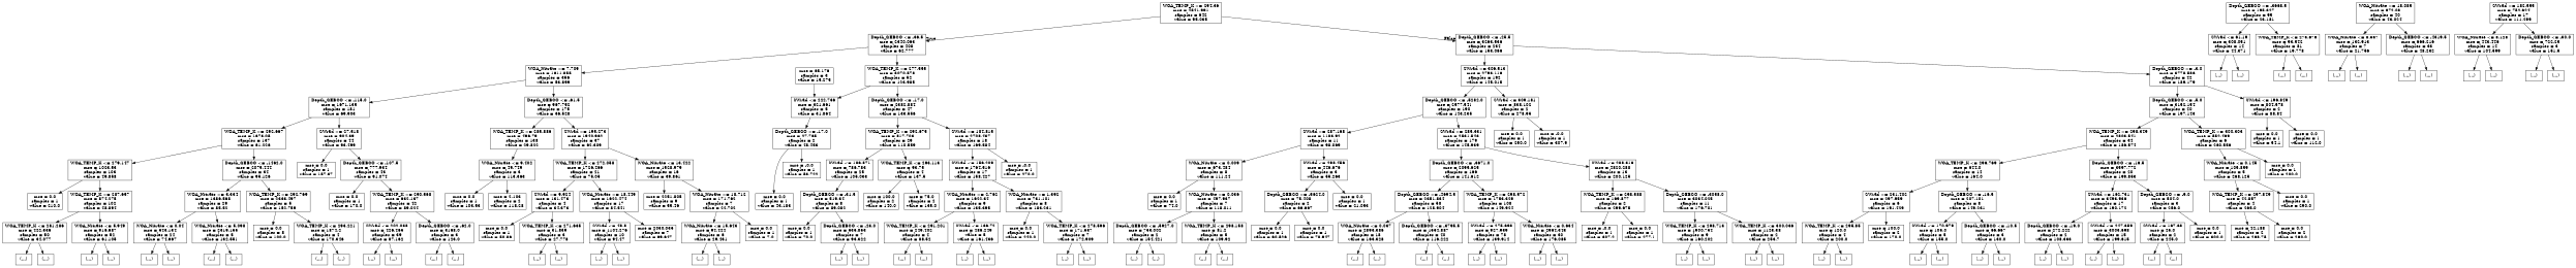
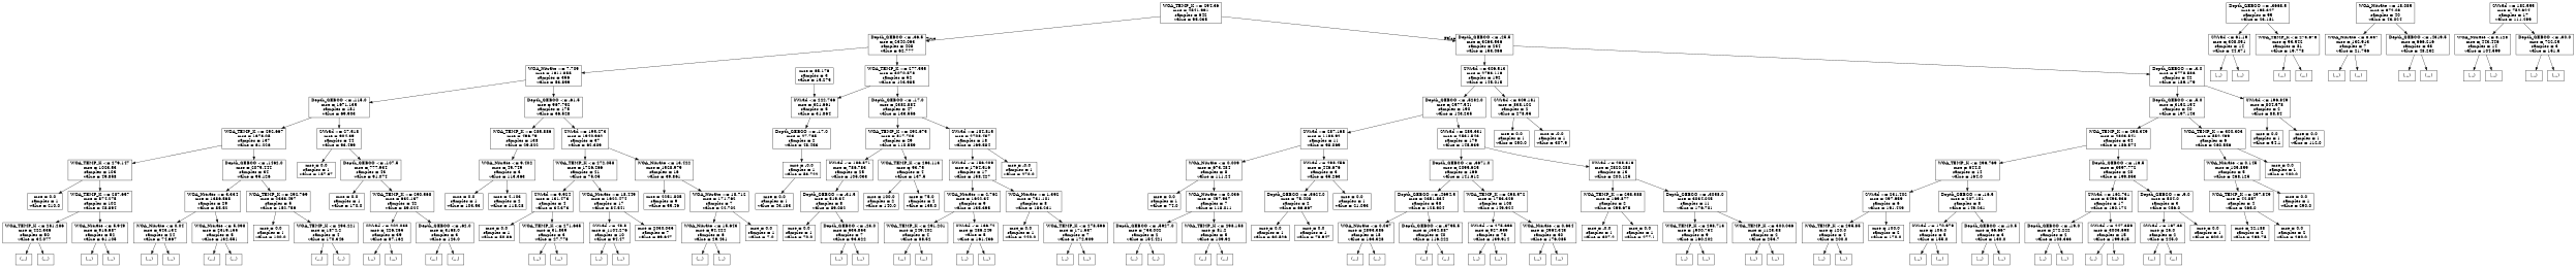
  digraph {
    node [shape=box]
    n1 [label="WOA_TEMP_K <= 294.36\nmse = 4541.991\nsamples = 642\nvalue = 95.035"]
    n2 [label="Depth_GEBCO <= -36.5\nmse = 2340.063\nsamples = 408\nvalue = 62.777"]
    n3 [label="Depth_GEBCO <= -25.5\nmse = 3263.536\nsamples = 234\nvalue = 153.066"]
    n4 [label="WOA_Nitrate <= 7.709\nmse = 1611.855\nsamples = 356\nvalue = 53.899"]
    n5 [label="WOA_TEMP_K <= 277.555\nmse = 3070.578\nsamples = 52\nvalue = 123.985"]
    n6 [label="SWrad <= 306.513\nmse = 2793.116\nsamples = 192\nvalue = 145.015"]
    n7 [label="Depth_GEBCO <= -3.0\nmse = 3778.586\nsamples = 42\nvalue = 189.179"]
    n8 [label="Depth_GEBCO <= -115.0\nmse = 1671.135\nsamples = 181\nvalue = 69.903"]
    n9 [label="Depth_GEBCO <= -61.5\nmse = 967.752\nsamples = 175\nvalue = 36.528"]
    n10 [label="SWrad <= 222.736\nmse = 321.661\nsamples = 5\nvalue = 31.864"]
    n11 [label="Depth_GEBCO <= -17.0\nmse = 2382.884\nsamples = 47\nvalue = 133.556"]
    n12 [label="WOA_TEMP_K <= 292.667\nmse = 1673.05\nsamples = 137\nvalue = 61.226"]
    n13 [label="SWrad <= 27.518\nmse = 904.39\nsamples = 44\nvalue = 93.499"]
    n14 [label="WOA_TEMP_K <= 285.886\nmse = 496.79\nsamples = 138\nvalue = 29.822"]
    n15 [label="SWrad <= 195.273\nmse = 1940.962\nsamples = 37\nvalue = 62.309"]
    n16 [label="WOA_TEMP_K <= 279.147\nmse = 1023.53\nsamples = 103\nvalue = 49.858"]
    n17 [label="Depth_GEBCO <= -1462.0\nmse = 2075.444\nsamples = 34\nvalue = 95.126"]
    n18 [label="mse = 0.0\nsamples = 1\nvalue = 157.37"]
    n19 [label="Depth_GEBCO <= -107.5\nmse = 777.934\nsamples = 43\nvalue = 91.074"]
    n20 [label="mse = 0.0\nsamples = 1\nvalue = 210.0"]
    n21 [label="WOA_TEMP_K <= 287.657\nmse = 874.275\nsamples = 102\nvalue = 48.894"]
    n22 [label="WOA_Nitrate <= 3.334\nmse = 1386.568\nsamples = 29\nvalue = 85.52"]
    n23 [label="WOA_TEMP_K <= 292.769\nmse = 2333.497\nsamples = 5\nvalue = 152.759"]
    n24 [label="WOA_TEMP_K <= 281.286\nmse = 422.336\nsamples = 50\nvalue = 34.077"]
    n25 [label="WOA_Nitrate <= 5.949\nmse = 916.687\nsamples = 52\nvalue = 61.105"]
    n26 [label="(...)"]
    n27 [label="(...)"]
    n28 [label="(...)"]
    n29 [label="(...)"]
    n30 [label="WOA_Nitrate <= 0.04\nmse = 543.134\nsamples = 24\nvalue = 74.667"]
    n31 [label="WOA_Nitrate <= 5.098\nmse = 2319.155\nsamples = 5\nvalue = 132.551"]
-   n32 [label="mse = 0.0\nsamples = 8\nvalue = 100.0"]
+   n32 [label="mse = 0.0\nsamples = 1\nvalue = 100.0"]
    n33 [label="WOA_TEMP_K <= 293.221\nmse = 1874.2\nsamples = 4\nvalue = 170.346"]
    n34 [label="(...)"]
    n35 [label="(...)"]
    n36 [label="(...)"]
    n37 [label="(...)"]
    n38 [label="(...)"]
    n39 [label="(...)"]
    n40 [label="mse = 0.0\nsamples = 1\nvalue = 170.0"]
    n41 [label="WOA_TEMP_K <= 290.568\nmse = 632.137\nsamples = 42\nvalue = 89.024"]
    n42 [label="SWrad <= 202.038\nmse = 426.465\nsamples = 39\nvalue = 87.162"]
    n43 [label="Depth_GEBCO <= -62.0\nmse = 3168.0\nsamples = 3\nvalue = 123.0"]
    n44 [label="(...)"]
    n45 [label="(...)"]
    n46 [label="(...)"]
    n47 [label="(...)"]
    n48 [label="WOA_Nitrate <= 9.402\nmse = 49.749\nsamples = 3\nvalue = 113.363"]
    n49 [label="WOA_TEMP_K <= 272.058\nmse = 1726.466\nsamples = 21\nvalue = 75.05"]
    n50 [label="WOA_Nitrate <= 13.422\nmse = 1528.979\nsamples = 16\nvalue = 39.861"]
    n51 [label="mse = 0.0\nsamples = 1\nvalue = 103.53"]
    n52 [label="mse = 2.103\nsamples = 2\nvalue = 118.28"]
    n53 [label="Depth_GEBCO <= -3668.5\nmse = 195.327\nsamples = 95\nvalue = 23.181"]
    n54 [label="SWrad <= 61.19\nmse = 308.051\nsamples = 14\nvalue = 44.371"]
    n55 [label="WOA_TEMP_K <= 273.676\nmse = 93.542\nsamples = 81\nvalue = 19.778"]
    n56 [label="WOA_Nitrate <= 18.085\nmse = 672.08\nsamples = 40\nvalue = 43.024"]
    n57 [label="WOA_Nitrate <= 8.537\nmse = 132.913\nsamples = 7\nvalue = 21.756"]
    n58 [label="Depth_GEBCO <= -4319.5\nmse = 666.216\nsamples = 33\nvalue = 48.232"]
    n59 [label="(...)"]
    n60 [label="(...)"]
    n61 [label="(...)"]
    n62 [label="(...)"]
    n63 [label="(...)"]
    n64 [label="(...)"]
    n65 [label="(...)"]
    n66 [label="(...)"]
    n67 [label="SWrad <= 9.924\nmse = 131.473\nsamples = 4\nvalue = 34.373"]
    n68 [label="WOA_Nitrate <= 18.449\nmse = 1622.474\nsamples = 17\nvalue = 84.541"]
    n69 [label="mse = 2251.805\nsamples = 9\nvalue = 55.46"]
    n70 [label="WOA_Nitrate <= 18.712\nmse = 171.762\nsamples = 7\nvalue = 22.702"]
    n71 [label="mse = 0.0\nsamples = 1\nvalue = 50.86"]
    n72 [label="WOA_TEMP_K <= 271.635\nmse = 31.839\nsamples = 3\nvalue = 27.778"]
    n73 [label="SWrad <= 48.8\nmse = 1104.276\nsamples = 10\nvalue = 94.47"]
    n74 [label="mse = 2030.035\nsamples = 7\nvalue = 69.647"]
    n75 [label="(...)"]
    n76 [label="(...)"]
    n77 [label="(...)"]
    n78 [label="(...)"]
    n79 [label="WOA_Nitrate <= 15.643\nmse = 94.424\nsamples = 6\nvalue = 29.431"]
    n80 [label="mse = 0.0\nsamples = 1\nvalue = 7.0"]
    n81 [label="(...)"]
    n82 [label="(...)"]
    n83 [label="Depth_GEBCO <= -17.0\nmse = 27.765\nsamples = 2\nvalue = 48.453"]
    n84 [label="WOA_TEMP_K <= 292.675\nmse = 817.703\nsamples = 29\nvalue = 110.559"]
    n85 [label="SWrad <= 184.815\nmse = 2708.437\nsamples = 18\nvalue = 169.584"]
    n86 [label="mse = 65.176\nsamples = 3\nvalue = 15.275"]
    n87 [label="mse = 0.0\nsamples = 1\nvalue = 43.183"]
    n88 [label="mse = -0.0\nsamples = 1\nvalue = 53.722"]
    n89 [label="SWrad <= 186.871\nmse = 786.783\nsamples = 25\nvalue = 105.033"]
    n90 [label="WOA_TEMP_K <= 293.113\nmse = 93.75\nsamples = 4\nvalue = 137.5"]
    n91 [label="SWrad <= 156.209\nmse = 1764.516\nsamples = 17\nvalue = 158.427"]
    n92 [label="mse = -0.0\nsamples = 1\nvalue = 270.0"]
    n93 [label="Depth_GEBCO <= -31.5\nmse = 519.34\nsamples = 8\nvalue = 89.082"]
    n94 [label="mse = 100.0\nsamples = 2\nvalue = 140.0"]
    n95 [label="mse = 75.0\nsamples = 2\nvalue = 135.0"]
    n96 [label="SWrad <= 182.555\nmse = 752.624\nsamples = 17\nvalue = 111.299"]
    n97 [label="WOA_Nitrate <= 8.128\nmse = 443.446\nsamples = 14\nvalue = 104.599"]
    n98 [label="Depth_GEBCO <= -30.0\nmse = 722.25\nsamples = 3\nvalue = 151.5"]
    n99 [label="mse = 0.0\nsamples = 1\nvalue = 70.0"]
    n100 [label="Depth_GEBCO <= -23.0\nmse = 535.853\nsamples = 7\nvalue = 93.322"]
    n101 [label="(...)"]
    n102 [label="(...)"]
    n103 [label="(...)"]
    n104 [label="(...)"]
    n105 [label="(...)"]
    n106 [label="(...)"]
    n107 [label="WOA_Nitrate <= 2.762\nmse = 1622.34\nsamples = 9\nvalue = 135.395"]
    n108 [label="WOA_Nitrate <= 1.392\nmse = 731.101\nsamples = 8\nvalue = 183.231"]
    n109 [label="WOA_TEMP_K <= 291.201\nmse = 249.402\nsamples = 4\nvalue = 88.52"]
    n110 [label="SWrad <= 136.72\nmse = 486.249\nvalue = 5\nvalue = 161.436"]
    n111 [label="mse = 0.0\nsamples = 1\nvalue = 240.0"]
    n112 [label="WOA_TEMP_K <= 278.596\nmse = 171.537\nsamples = 7\nvalue = 172.909"]
    n113 [label="(...)"]
    n114 [label="(...)"]
    n115 [label="(...)"]
    n116 [label="(...)"]
    n117 [label="(...)"]
    n118 [label="(...)"]
    n119 [label="Depth_GEBCO <= -5282.0\nmse = 2577.541\nsamples = 190\nvalue = 143.235"]
    n120 [label="SWrad <= 309.181\nmse = 838.102\nsamples = 2\nvalue = 278.95"]
    n121 [label="Depth_GEBCO <= -5.0\nmse = 3152.154\nsamples = 40\nvalue = 197.143"]
    n122 [label="SWrad <= 196.849\nmse = 804.578\nsamples = 2\nvalue = 88.84"]
    n123 [label="SWrad <= 287.168\nmse = 1183.92\nsamples = 11\nvalue = 98.069"]
    n124 [label="SWrad <= 285.331\nmse = 2531.543\nsamples = 179\nvalue = 145.939"]
    n125 [label="mse = 0.0\nsamples = 1\nvalue = 250.0"]
    n126 [label="mse = -0.0\nsamples = 1\nvalue = 307.9"]
    n127 [label="WOA_Nitrate <= 0.009\nmse = 673.484\nsamples = 8\nvalue = 111.24"]
    n128 [label="SWrad <= 298.456\nmse = 446.676\nsamples = 3\nvalue = 55.263"]
    n129 [label="Depth_GEBCO <= -3671.0\nmse = 2095.625\nsamples = 166\nvalue = 141.612"]
    n130 [label="SWrad <= 288.316\nmse = 4820.288\nsamples = 13\nvalue = 200.125"]
    n131 [label="mse = 0.0\nsamples = 1\nvalue = 74.0"]
    n132 [label="WOA_Nitrate <= 0.036\nmse = 497.937\nsamples = 7\nvalue = 118.011"]
    n133 [label="Depth_GEBCO <= -5624.0\nmse = 75.408\nsamples = 2\nvalue = 66.667"]
    n134 [label="mse = 0.0\nsamples = 1\nvalue = 21.053"]
    n135 [label="Depth_GEBCO <= -5927.0\nmse = 753.002\nsamples = 2\nvalue = 154.421"]
    n136 [label="WOA_TEMP_K <= 298.158\nmse = 81.2\nsamples = 5\nvalue = 109.92"]
    n137 [label="(...)"]
    n138 [label="(...)"]
    n139 [label="(...)"]
    n140 [label="(...)"]
    n141 [label="mse = 0.0\nsamples = 1\nvalue = 60.526"]
    n142 [label="mse = 0.0\nsamples = 1\nvalue = 78.947"]
    n143 [label="Depth_GEBCO <= -4694.5\nmse = 2351.834\nsamples = 58\nvalue = 128.904"]
    n144 [label="WOA_TEMP_K <= 298.572\nmse = 1753.329\nsamples = 108\nvalue = 149.924"]
    n145 [label="WOA_TEMP_K <= 298.588\nmse = 169.877\nsamples = 2\nvalue = 299.675"]
    n146 [label="Depth_GEBCO <= -3058.0\nmse = 3034.025\nsamples = 11\nvalue = 176.701"]
    n147 [label="WOA_Nitrate <= 0.037\nmse = 2893.386\nsamples = 18\nvalue = 163.328"]
    n148 [label="Depth_GEBCO <= -3795.5\nmse = 1554.887\nsamples = 40\nvalue = 116.222"]
    n149 [label="SWrad <= 275.698\nmse = 927.939\nsamples = 78\nvalue = 139.914"]
    n150 [label="WOA_Nitrate <= 0.634\nmse = 2964.343\nsamples = 30\nvalue = 176.085"]
    n151 [label="(...)"]
    n152 [label="(...)"]
    n153 [label="(...)"]
    n154 [label="(...)"]
    n155 [label="(...)"]
    n156 [label="(...)"]
    n157 [label="(...)"]
    n158 [label="(...)"]
    n159 [label="mse = -0.0\nsamples = 1\nvalue = 307.2"]
    n160 [label="mse = 0.0\nsamples = 1\nvalue = 277.1"]
    n161 [label="WOA_TEMP_K <= 298.713\nmse = 1900.754\nsamples = 9\nvalue = 160.202"]
    n162 [label="WOA_TEMP_K <= 300.036\nmse = 1123.38\nsamples = 2\nvalue = 253.7"]
    n163 [label="(...)"]
    n164 [label="(...)"]
    n165 [label="(...)"]
    n166 [label="(...)"]
    n167 [label="WOA_TEMP_K <= 298.349\nmse = 2803.541\nsamples = 34\nvalue = 186.574"]
    n168 [label="WOA_TEMP_K <= 300.303\nmse = 552.469\nsamples = 6\nvalue = 260.556"]
    n169 [label="mse = 0.0\nsamples = 1\nvalue = 54.1"]
    n170 [label="mse = 0.0\nsamples = 1\nvalue = 112.0"]
    n171 [label="WOA_TEMP_K <= 296.769\nmse = 644.0\nsamples = 14\nvalue = 164.0"]
    n172 [label="Depth_GEBCO <= -16.5\nmse = 3597.772\nsamples = 20\nvalue = 199.853"]
    n173 [label="WOA_Nitrate <= 0.145\nmse = 105.859\nsamples = 5\nvalue = 268.125"]
    n174 [label="mse = 0.0\nsamples = 1\nvalue = 200.0"]
    n175 [label="SWrad <= 231.402\nmse = 297.959\nsamples = 6\nvalue = 191.429"]
    n176 [label="Depth_GEBCO <= -16.5\nmse = 207.101\nsamples = 8\nvalue = 149.231"]
    n177 [label="SWrad <= 162.731\nmse = 3493.936\nsamples = 17\nvalue = 190.172"]
    n178 [label="Depth_GEBCO <= -9.0\nmse = 504.0\nsamples = 3\nvalue = 256.0"]
    n179 [label="WOA_TEMP_K <= 295.85\nmse = 120.0\nsamples = 4\nvalue = 200.0"]
    n180 [label="mse = 100.0\nsamples = 2\nvalue = 170.0"]
    n181 [label="SWrad <= 170.979\nmse = 105.0\nsamples = 5\nvalue = 155.0"]
    n182 [label="Depth_GEBCO <= -10.5\nmse = 66.667\nsamples = 3\nvalue = 130.0"]
    n183 [label="(...)"]
    n184 [label="(...)"]
    n185 [label="(...)"]
    n186 [label="(...)"]
    n187 [label="(...)"]
    n188 [label="(...)"]
    n189 [label="Depth_GEBCO <= -19.0\nmse = 272.222\nsamples = 2\nvalue = 108.333"]
    n190 [label="SWrad <= 247.659\nmse = 3003.698\nsamples = 15\nvalue = 199.615"]
    n191 [label="SWrad <= 167.68\nmse = 25.0\nsamples = 2\nvalue = 245.0"]
    n192 [label="mse = 0.0\nsamples = 1\nvalue = 300.0"]
    n193 [label="(...)"]
    n194 [label="(...)"]
    n195 [label="(...)"]
    n196 [label="(...)"]
    n197 [label="(...)"]
    n198 [label="(...)"]
    n199 [label="WOA_TEMP_K <= 297.849\nmse = 42.857\nsamples = 4\nvalue = 265.0"]
    n200 [label="mse = 0.0\nsamples = 1\nvalue = 290.0"]
    n201 [label="mse = 42.188\nsamples = 2\nvalue = 268.75"]
    n202 [label="mse = 0.0\nsamples = 2\nvalue = 260.0"]
    n1 -> n2 [headlabel=True labelangle=45 labeldistance=2.5]
    n1 -> n3 [headlabel=False labelangle=-45 labeldistance=2.5]
    n2 -> n4
    n2 -> n5
    n3 -> n6
    n3 -> n7
    n4 -> n8
    n4 -> n9
    n5 -> n10
    n5 -> n11
    n6 -> n119
    n6 -> n120
    n7 -> n121
    n7 -> n122
    n8 -> n12
    n8 -> n13
    n9 -> n14
    n9 -> n15
    n10 -> n83
    n11 -> n84
    n11 -> n85
    n12 -> n16
    n12 -> n17
    n13 -> n18
    n13 -> n19
    n14 -> n48
    n15 -> n49
    n15 -> n50
    n16 -> n20
    n16 -> n21
    n17 -> n22
    n17 -> n23
    n19 -> n40
    n19 -> n41
    n21 -> n24
    n21 -> n25
    n22 -> n30
    n22 -> n31
    n23 -> n32
    n23 -> n33
    n24 -> n26
    n24 -> n27
    n25 -> n28
    n25 -> n29
    n30 -> n34
    n30 -> n35
    n31 -> n36
    n31 -> n37
    n33 -> n38
    n33 -> n39
    n41 -> n42
    n41 -> n43
    n42 -> n44
    n42 -> n45
    n43 -> n46
    n43 -> n47
    n48 -> n51
    n48 -> n52
    n49 -> n67
    n49 -> n68
    n50 -> n69
    n50 -> n70
    n53 -> n54
    n53 -> n55
    n54 -> n59
    n54 -> n60
    n55 -> n61
    n55 -> n62
    n56 -> n57
    n56 -> n58
    n57 -> n63
    n57 -> n64
    n58 -> n65
    n58 -> n66
    n67 -> n71
    n67 -> n72
    n68 -> n73
    n68 -> n74
    n70 -> n79
    n70 -> n80
    n72 -> n75
    n72 -> n76
    n73 -> n77
    n73 -> n78
    n79 -> n81
    n79 -> n82
-   n83 -> n87
+   n88 -> n87
    n83 -> n88
    n84 -> n89
    n84 -> n90
    n85 -> n91
    n85 -> n92
    n86 -> n10
    n89 -> n93
    n90 -> n94
    n90 -> n95
    n91 -> n107
    n91 -> n108
    n93 -> n99
    n93 -> n100
    n96 -> n97
    n96 -> n98
    n97 -> n101
    n97 -> n102
    n98 -> n103
    n98 -> n104
    n100 -> n105
    n100 -> n106
    n107 -> n109
    n107 -> n110
    n108 -> n111
    n108 -> n112
    n109 -> n113
    n109 -> n114
    n110 -> n115
    n110 -> n116
    n112 -> n117
    n112 -> n118
    n119 -> n123
    n119 -> n124
    n120 -> n125
    n120 -> n126
    n121 -> n167
    n121 -> n168
    n122 -> n169
    n122 -> n170
    n123 -> n127
    n123 -> n128
    n124 -> n129
    n124 -> n130
    n127 -> n131
    n127 -> n132
    n128 -> n133
    n128 -> n134
    n129 -> n143
    n129 -> n144
    n130 -> n145
    n130 -> n146
    n132 -> n135
    n132 -> n136
    n133 -> n141
    n133 -> n142
    n135 -> n137
    n135 -> n138
    n136 -> n139
    n136 -> n140
    n143 -> n147
    n143 -> n148
    n144 -> n149
    n144 -> n150
    n145 -> n159
    n145 -> n160
    n146 -> n161
    n146 -> n162
    n147 -> n151
    n147 -> n152
    n148 -> n153
    n148 -> n154
    n149 -> n155
    n149 -> n156
    n150 -> n157
    n150 -> n158
    n161 -> n163
    n161 -> n164
    n162 -> n165
    n162 -> n166
    n167 -> n171
    n167 -> n172
    n168 -> n173
    n168 -> n174
    n171 -> n175
    n171 -> n176
    n172 -> n177
    n172 -> n178
    n173 -> n199
    n173 -> n200
    n175 -> n179
    n175 -> n180
    n176 -> n181
    n176 -> n182
    n177 -> n189
    n177 -> n190
    n178 -> n191
    n178 -> n192
    n179 -> n183
    n179 -> n184
    n181 -> n185
    n181 -> n186
    n182 -> n187
    n182 -> n188
    n189 -> n193
    n189 -> n194
    n190 -> n195
    n190 -> n196
    n191 -> n197
    n191 -> n198
    n199 -> n201
    n199 -> n202
  }
